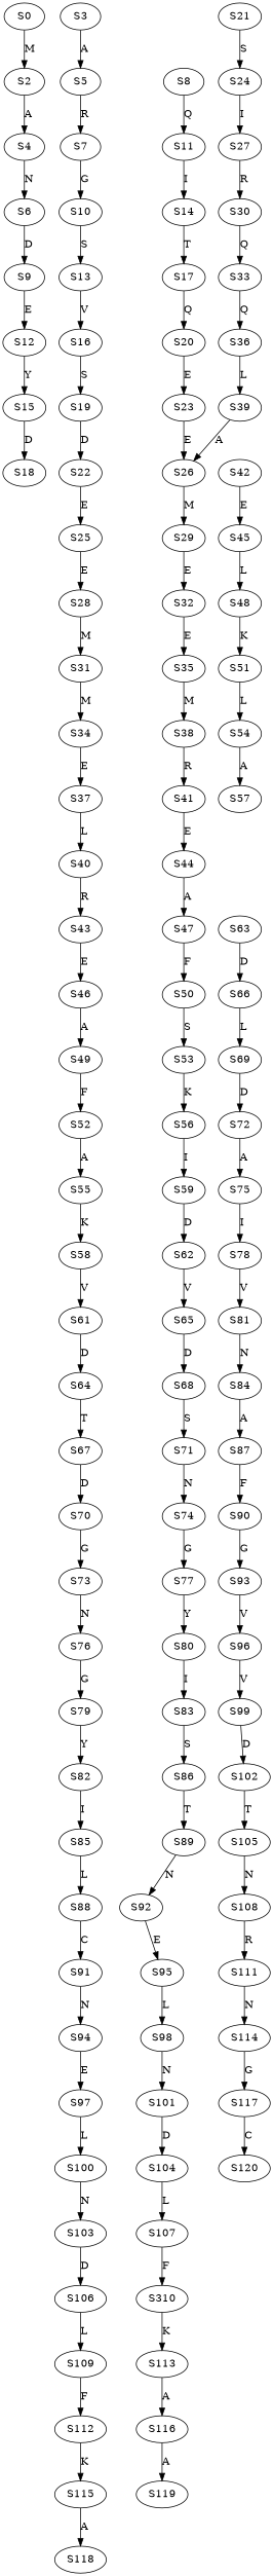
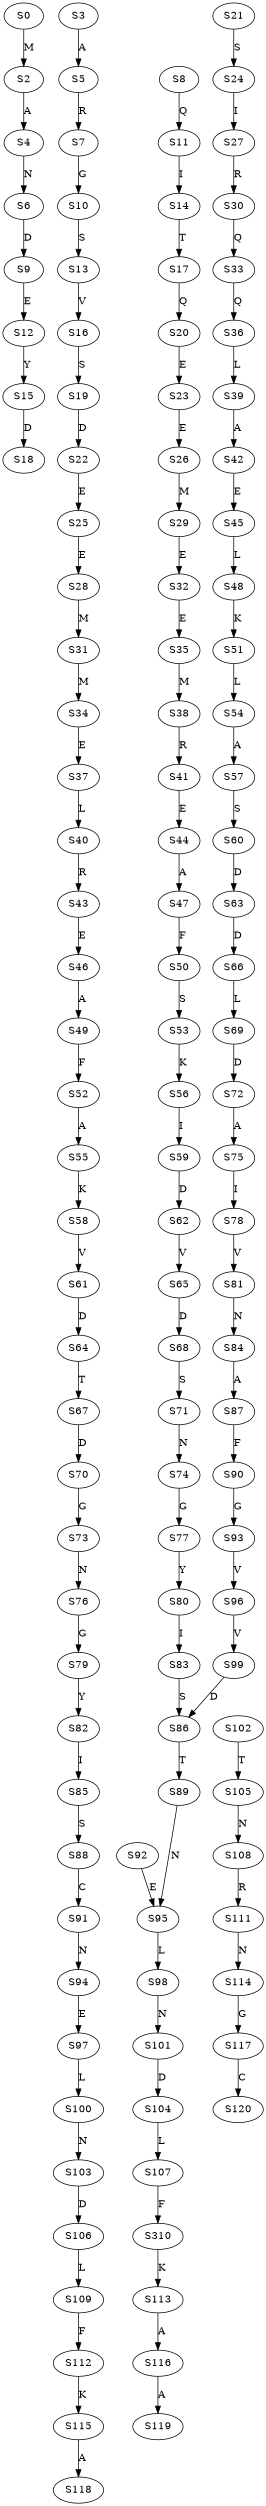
  strict digraph {
    S0
    S2
    S4
    S3
    S5
    S6
    S7
    S9
    S10
    S8
    S11
    S12
    S13
    S14
    S15
    S16
    S17
    S18
    S19
    S20
    S22
    S23
    S21
    S24
    S25
    S26
    S27
    S28
    S29
    S30
    S31
    S32
    S33
    S34
    S35
    S36
    S37
    S38
    S39
    S40
    S41
    S42
    S43
    S44
    S45
    S46
    S47
    S48
    S49
    S50
    S51
    S52
    S53
    S54
    S55
    S56
    S57
    S58
    S59
+   S60
    S61
    S62
    S63
    S64
    S65
    S66
    S67
    S68
    S69
    S70
    S71
    S72
    S73
    S74
    S75
    S76
    S77
    S78
    S79
    S80
    S81
    S82
    S83
    S84
    S85
    S86
    S87
    S88
    S89
    S90
    S91
    S92
    S93
    S94
    S95
    S96
    S97
    S98
    S99
    S100
    S101
    S102
    S103
    S104
    S105
    S106
    S107
    S108
    S109
    n110 [label=S310]
    S111
    S112
    S113
    S114
    S115
    S116
    S117
    S118
    S119
    S120
    S0 -> S2 [label=M]
    S2 -> S4 [label=A]
    S4 -> S6 [label=N]
    S3 -> S5 [label=A]
    S5 -> S7 [label=R]
    S6 -> S9 [label=D]
    S7 -> S10 [label=G]
    S9 -> S12 [label=E]
    S10 -> S13 [label=S]
    S8 -> S11 [label=Q]
    S11 -> S14 [label=I]
    S12 -> S15 [label=Y]
    S13 -> S16 [label=V]
    S14 -> S17 [label=T]
    S15 -> S18 [label=D]
    S16 -> S19 [label=S]
    S17 -> S20 [label=Q]
    S19 -> S22 [label=D]
    S20 -> S23 [label=E]
    S22 -> S25 [label=E]
    S23 -> S26 [label=E]
    S21 -> S24 [label=S]
    S24 -> S27 [label=I]
    S25 -> S28 [label=E]
    S26 -> S29 [label=M]
    S27 -> S30 [label=R]
    S28 -> S31 [label=M]
    S29 -> S32 [label=E]
    S30 -> S33 [label=Q]
    S31 -> S34 [label=M]
    S32 -> S35 [label=E]
    S33 -> S36 [label=Q]
    S34 -> S37 [label=E]
    S35 -> S38 [label=M]
    S36 -> S39 [label=L]
    S37 -> S40 [label=L]
    S38 -> S41 [label=R]
-   S39 -> S26 [label=A]
+   S39 -> S42 [label=A]
    S40 -> S43 [label=R]
    S41 -> S44 [label=E]
    S42 -> S45 [label=E]
    S43 -> S46 [label=E]
    S44 -> S47 [label=A]
    S45 -> S48 [label=L]
    S46 -> S49 [label=A]
    S47 -> S50 [label=F]
    S48 -> S51 [label=K]
    S49 -> S52 [label=F]
    S50 -> S53 [label=S]
    S51 -> S54 [label=L]
    S52 -> S55 [label=A]
    S53 -> S56 [label=K]
    S54 -> S57 [label=A]
    S55 -> S58 [label=K]
    S56 -> S59 [label=I]
+   S57 -> S60 [label=S]
    S58 -> S61 [label=V]
    S59 -> S62 [label=D]
+   S60 -> S63 [label=D]
    S61 -> S64 [label=D]
    S62 -> S65 [label=V]
    S63 -> S66 [label=D]
    S64 -> S67 [label=T]
    S65 -> S68 [label=D]
    S66 -> S69 [label=L]
    S67 -> S70 [label=D]
    S68 -> S71 [label=S]
    S69 -> S72 [label=D]
    S70 -> S73 [label=G]
    S71 -> S74 [label=N]
    S72 -> S75 [label=A]
    S73 -> S76 [label=N]
    S74 -> S77 [label=G]
    S75 -> S78 [label=I]
    S76 -> S79 [label=G]
    S77 -> S80 [label=Y]
    S78 -> S81 [label=V]
    S79 -> S82 [label=Y]
    S80 -> S83 [label=I]
    S81 -> S84 [label=N]
    S82 -> S85 [label=I]
    S83 -> S86 [label=S]
    S84 -> S87 [label=A]
-   S85 -> S88 [label=L]
+   S85 -> S88 [label=S]
    S86 -> S89 [label=T]
    S87 -> S90 [label=F]
    S88 -> S91 [label=C]
-   S89 -> S92 [label=N]
+   S89 -> S95 [label=N]
    S90 -> S93 [label=G]
    S91 -> S94 [label=N]
    S92 -> S95 [label=E]
    S93 -> S96 [label=V]
    S94 -> S97 [label=E]
    S95 -> S98 [label=L]
    S96 -> S99 [label=V]
    S97 -> S100 [label=L]
    S98 -> S101 [label=N]
-   S99 -> S102 [label=D]
+   S99 -> S86 [label=D]
    S100 -> S103 [label=N]
    S101 -> S104 [label=D]
    S102 -> S105 [label=T]
    S103 -> S106 [label=D]
    S104 -> S107 [label=L]
    S105 -> S108 [label=N]
    S106 -> S109 [label=L]
    S107 -> n110 [label=F]
    S108 -> S111 [label=R]
    S109 -> S112 [label=F]
    n110 -> S113 [label=K]
    S111 -> S114 [label=N]
    S112 -> S115 [label=K]
    S113 -> S116 [label=A]
    S114 -> S117 [label=G]
    S115 -> S118 [label=A]
    S116 -> S119 [label=A]
    S117 -> S120 [label=C]
  }
